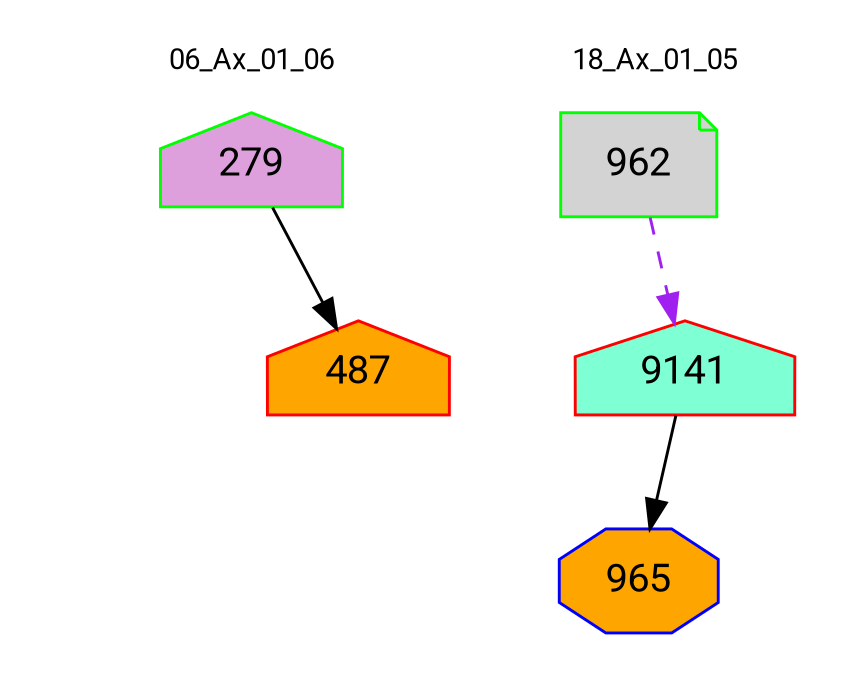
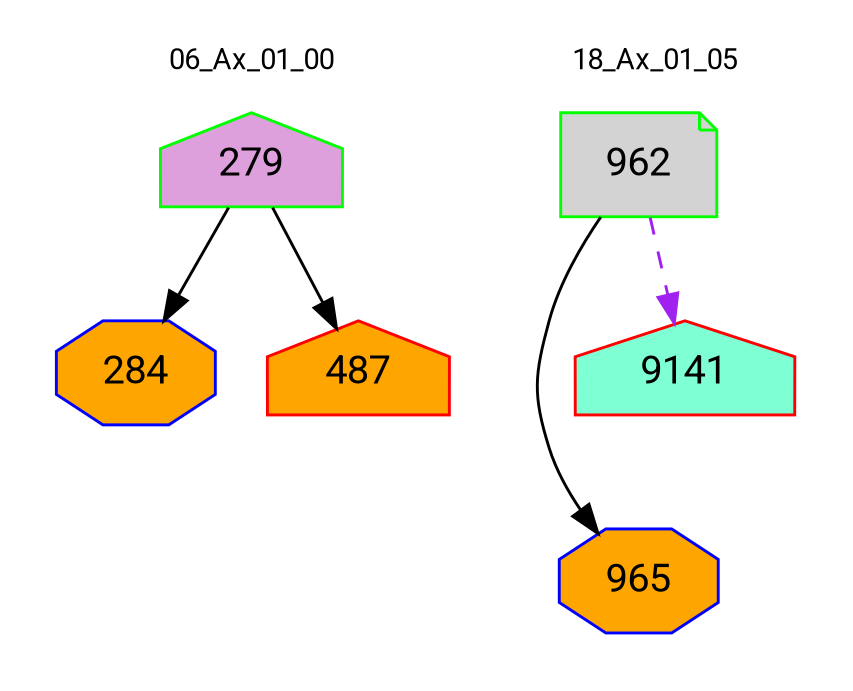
  digraph {
    fontname=Roboto
    node [color=green fillcolor=orange fontname=Roboto shape=house style=filled]
    edge [color=black fontname=Roboto style=solid]
    n1 [fillcolor=plum label=279]
+   n2 [color=blue label=284 shape=octagon]
    n3 [color=red label=487]
    n4 [fillcolor=lightgrey label=962 shape=note]
    n5 [color=blue label=965 shape=octagon]
    n6 [color=red fillcolor=aquamarine label=9141]
    subgraph cluster_1 {
      color=white
      fontsize=10
-     label="06_Ax_01_06"
+     label="06_Ax_01_00"
      n1
+     n2
      n3
    }
    subgraph cluster_2 {
      color=white
      fontsize=10
      label="18_Ax_01_05"
      n4
      n5
      n6
    }
+   n1 -> n2
    n1 -> n3
-   n6 -> n5
+   n4 -> n5
    n4 -> n6 [color=purple style=dashed]
  }
